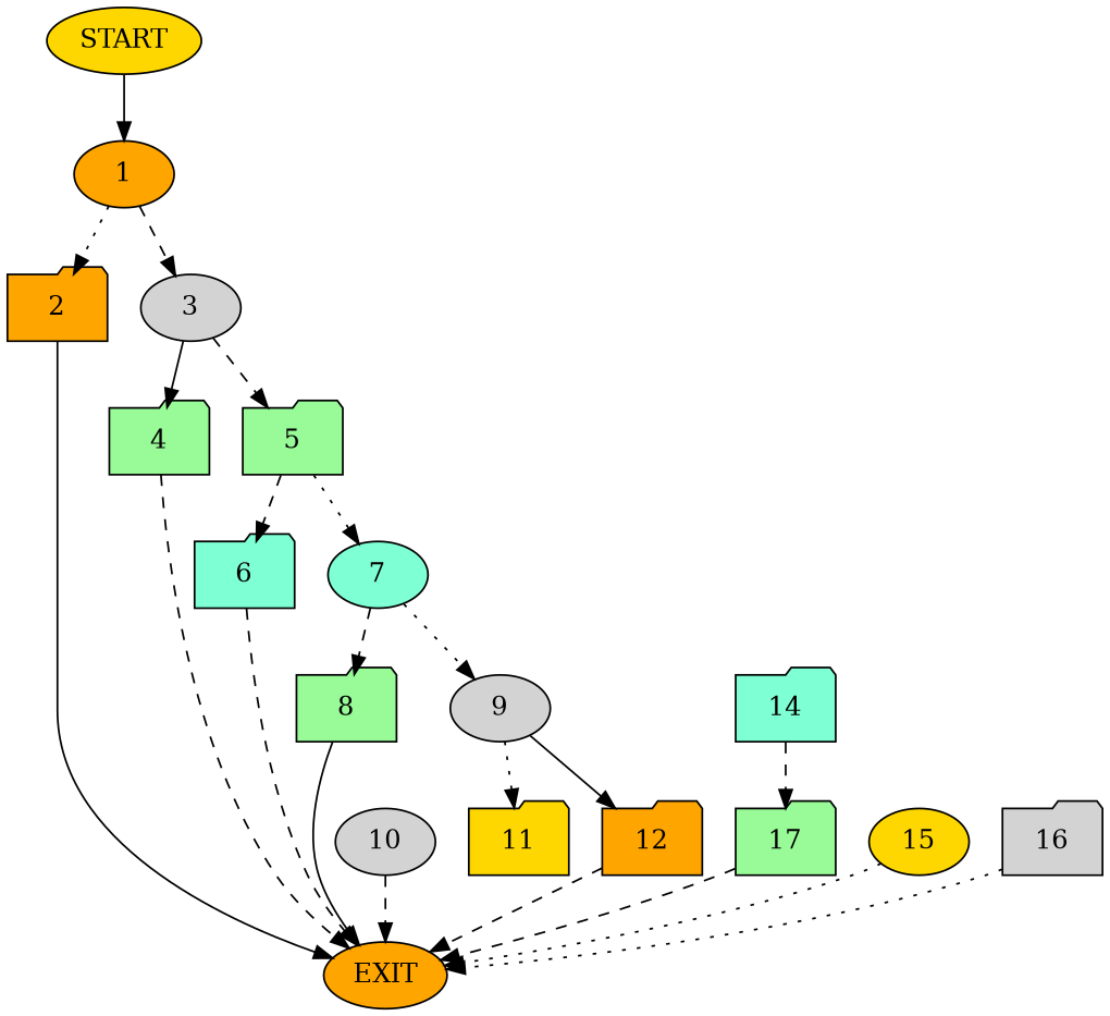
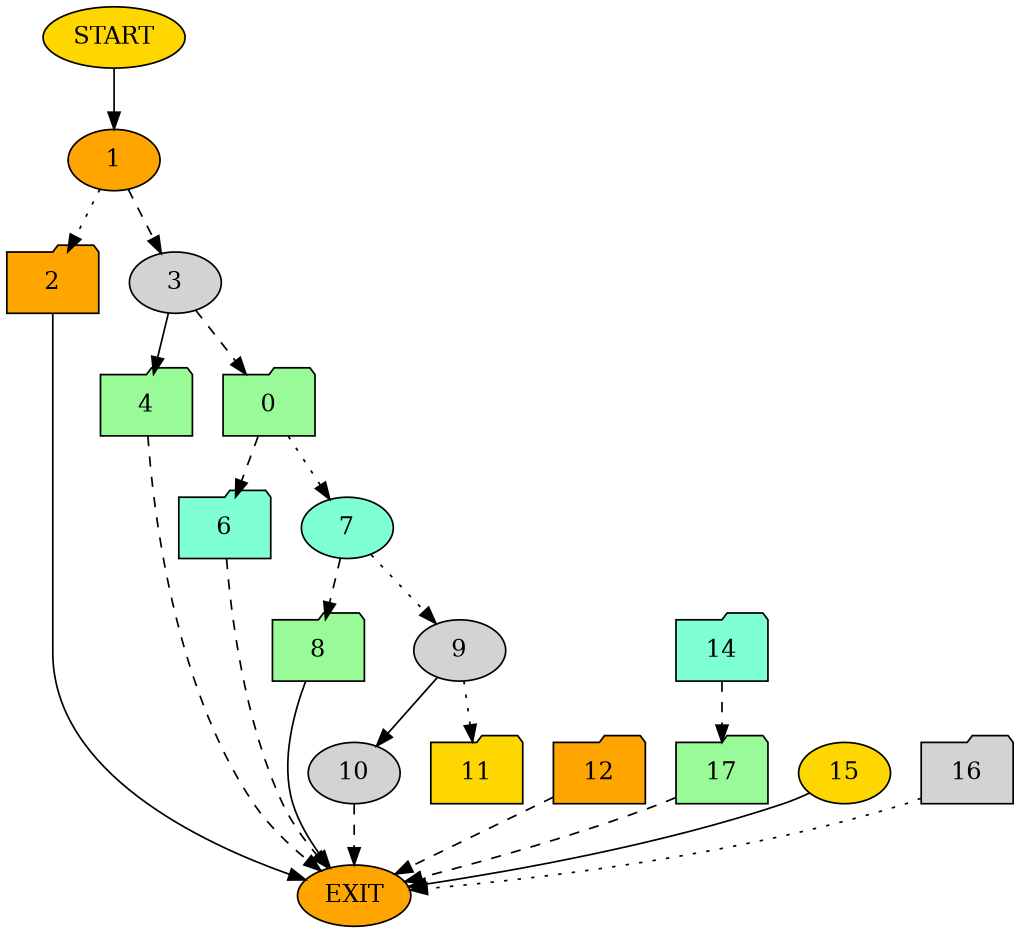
  digraph {
    node [fillcolor=orange shape=folder style=filled]
    edge [style=dashed]
    n1 [fillcolor=gold label=START shape=ellipse]
    1 [shape=ellipse]
    2
    3 [fillcolor=lightgrey shape=ellipse]
    n5 [label=EXIT shape=ellipse]
    4 [fillcolor=palegreen]
-   5 [fillcolor=palegreen]
+   5 [fillcolor=palegreen label=0]
    6 [fillcolor=aquamarine]
    7 [fillcolor=aquamarine shape=ellipse]
    8 [fillcolor=palegreen]
    9 [fillcolor=lightgrey shape=ellipse]
    10 [fillcolor=lightgrey shape=ellipse]
    11 [fillcolor=gold]
    12
    14 [fillcolor=aquamarine]
    17 [fillcolor=palegreen]
    15 [fillcolor=gold shape=ellipse]
    16 [fillcolor=lightgrey]
    n1 -> 1 [style=solid]
    1 -> 2 [style=dotted]
    1 -> 3
    2 -> n5 [style=solid]
    3 -> 4 [style=solid]
    3 -> 5
    4 -> n5
    5 -> 6
    5 -> 7 [style=dotted]
    6 -> n5
    7 -> 8
    7 -> 9 [style=dotted]
    8 -> n5 [style=solid]
-   9 -> 12 [style=solid]
+   9 -> 10 [style=solid]
    9 -> 11 [style=dotted]
    10 -> n5
    12 -> n5
    14 -> 17
    17 -> n5
-   15 -> n5 [style=dotted]
+   15 -> n5 [style=solid]
    16 -> n5 [style=dotted]
  }
